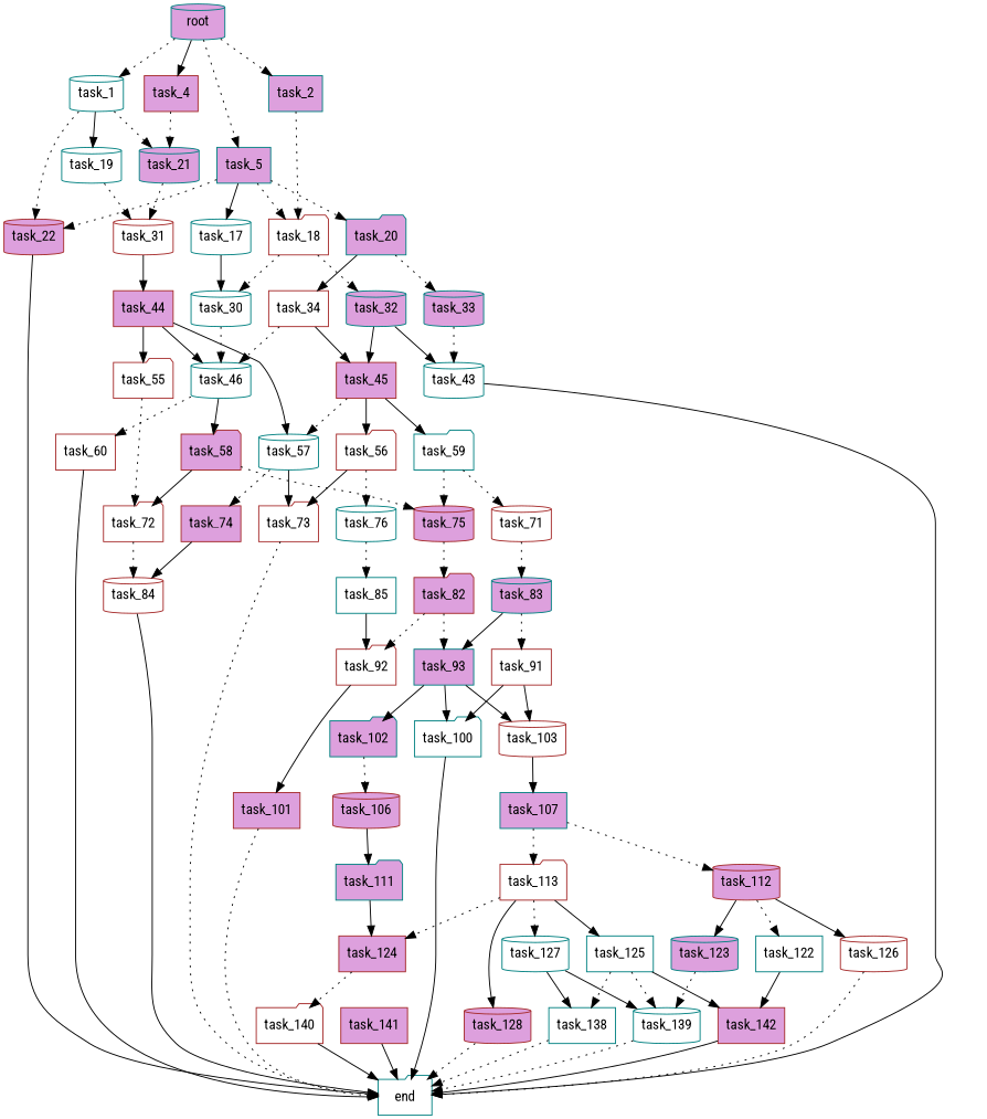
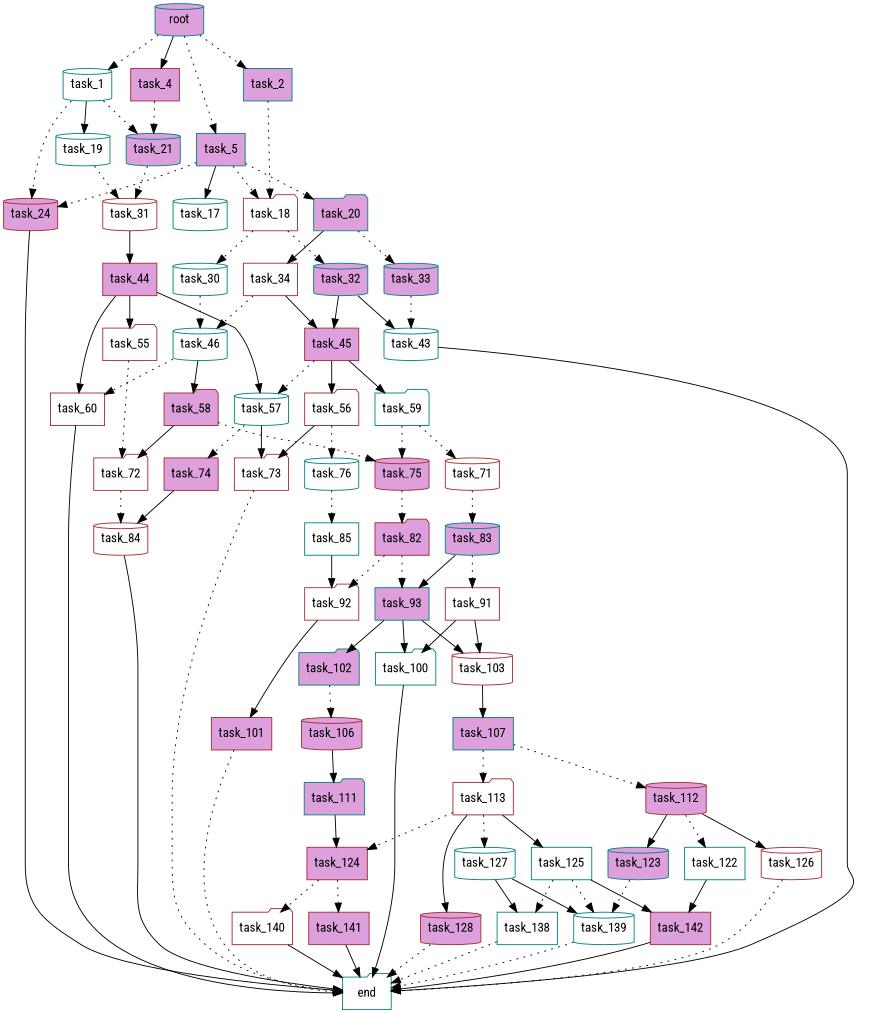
  digraph {
    fontname="Roboto Condensed"
    node [color=brown fillcolor=white fontname="Roboto Condensed" shape=cylinder style=filled]
    edge [fontname="Roboto Condensed" style=dotted]
    root [color=teal fillcolor=plum]
    task_1 [color=teal]
    task_2 [color=teal fillcolor=plum shape=box]
    task_4 [fillcolor=plum shape=box]
    task_5 [color=teal fillcolor=plum shape=box]
    task_19 [color=teal]
    task_21 [color=teal fillcolor=plum]
-   task_22 [fillcolor=plum]
+   task_22 [fillcolor=plum label=task_24]
    task_18 [shape=folder]
    task_17 [color=teal]
    task_20 [color=teal fillcolor=plum shape=folder]
    task_31
    end [color=teal shape=folder]
    task_30 [color=teal]
    task_32 [color=teal fillcolor=plum]
    task_33 [color=teal fillcolor=plum]
    task_34 [shape=box]
    task_46 [color=teal]
    task_43 [color=teal]
    task_45 [fillcolor=plum shape=box]
    task_44 [fillcolor=plum shape=box]
    task_60 [shape=box]
    task_58 [fillcolor=plum shape=folder]
    task_55 [shape=folder]
    task_57 [color=teal]
    task_56 [shape=folder]
    task_59 [color=teal shape=folder]
    task_72 [shape=folder]
    task_73 [shape=folder]
    task_74 [fillcolor=plum shape=box]
    task_76 [color=teal]
    task_75 [fillcolor=plum]
    task_71
    task_84
    task_82 [fillcolor=plum shape=folder]
    task_85 [color=teal shape=box]
    task_83 [color=teal fillcolor=plum]
    task_93 [color=teal fillcolor=plum shape=box]
    task_91 [shape=box]
    task_92 [shape=folder]
    task_101 [fillcolor=plum shape=box]
    task_100 [color=teal shape=folder]
    task_103
    task_102 [color=teal fillcolor=plum shape=folder]
    task_107 [color=teal fillcolor=plum shape=box]
    task_106 [fillcolor=plum]
    task_111 [color=teal fillcolor=plum shape=folder]
    task_112 [fillcolor=plum]
    task_113 [shape=folder]
    task_124 [fillcolor=plum shape=box]
    task_122 [color=teal shape=box]
    task_123 [color=teal fillcolor=plum]
    task_126
    task_125 [color=teal shape=box]
    task_127 [color=teal]
    task_128 [fillcolor=plum]
    task_140 [shape=folder]
    task_141 [fillcolor=plum shape=box]
    task_142 [fillcolor=plum shape=box]
    task_139 [color=teal]
    task_138 [color=teal shape=box]
    root -> task_1
    root -> task_2
    root -> task_4 [style=solid]
    root -> task_5
    task_1 -> task_19 [style=solid]
    task_1 -> task_21
    task_1 -> task_22
    task_2 -> task_18
    task_4 -> task_21
    task_5 -> task_22
    task_5 -> task_18
    task_5 -> task_17 [style=solid]
    task_5 -> task_20
    task_19 -> task_31
    task_21 -> task_31
    task_22 -> end [style=solid]
    task_18 -> task_30
    task_18 -> task_32
-   task_17 -> task_30 [style=solid]
    task_20 -> task_33
    task_20 -> task_34 [style=solid]
    task_31 -> task_44 [style=solid]
    task_30 -> task_46
    task_32 -> task_43 [style=solid]
    task_32 -> task_45 [style=solid]
    task_33 -> task_43
    task_34 -> task_46
    task_34 -> task_45 [style=solid]
    task_46 -> task_60
    task_46 -> task_58 [style=solid]
    task_43 -> end [style=solid]
    task_45 -> task_57
    task_45 -> task_56 [style=solid]
    task_45 -> task_59 [style=solid]
-   task_44 -> task_46 [style=solid]
+   task_44 -> task_60 [style=solid]
    task_44 -> task_55 [style=solid]
    task_44 -> task_57 [style=solid]
    task_60 -> end [style=solid]
    task_58 -> task_72 [style=solid]
    task_58 -> task_75
    task_55 -> task_72
    task_57 -> task_73 [style=solid]
    task_57 -> task_74
    task_56 -> task_73 [style=solid]
    task_56 -> task_76
    task_59 -> task_75
    task_59 -> task_71
    task_72 -> task_84
    task_73 -> end
    task_74 -> task_84 [style=solid]
    task_76 -> task_85
    task_75 -> task_82
    task_71 -> task_83
    task_84 -> end [style=solid]
    task_82 -> task_93
    task_82 -> task_92
    task_85 -> task_92 [style=solid]
    task_83 -> task_93 [style=solid]
    task_83 -> task_91
    task_93 -> task_100 [style=solid]
    task_93 -> task_103 [style=solid]
    task_93 -> task_102 [style=solid]
    task_91 -> task_100 [style=solid]
    task_91 -> task_103 [style=solid]
    task_92 -> task_101 [style=solid]
    task_101 -> end
    task_100 -> end [style=solid]
    task_103 -> task_107 [style=solid]
    task_102 -> task_106
    task_107 -> task_112
    task_107 -> task_113
    task_106 -> task_111 [style=solid]
    task_111 -> task_124 [style=solid]
    task_112 -> task_122
    task_112 -> task_123 [style=solid]
    task_112 -> task_126 [style=solid]
    task_113 -> task_124
    task_113 -> task_125 [style=solid]
    task_113 -> task_127
    task_113 -> task_128 [style=solid]
    task_124 -> task_140
+   task_124 -> task_141
    task_122 -> task_142 [style=solid]
    task_123 -> task_139
    task_126 -> end
    task_125 -> task_142 [style=solid]
    task_125 -> task_139
    task_125 -> task_138
    task_127 -> task_139 [style=solid]
    task_127 -> task_138 [style=solid]
    task_128 -> end
    task_140 -> end [style=solid]
    task_141 -> end [style=solid]
    task_142 -> end [style=solid]
    task_139 -> end
    task_138 -> end
  }
